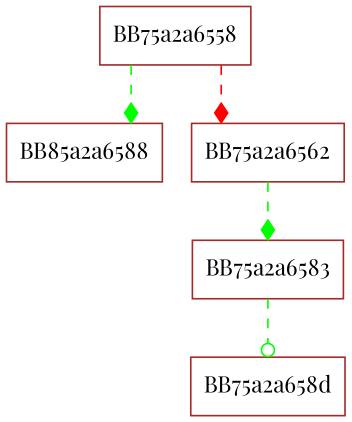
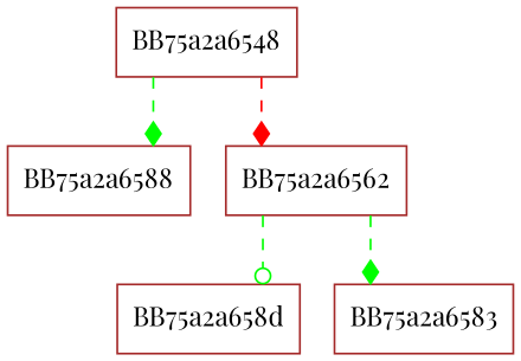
  digraph {
    fontname="Playfair Display"
    splines=ortho
    node [color=brown fontname="Playfair Display" shape=box]
    edge [arrowhead=diamond color=green fontname="Playfair Display" style=dashed]
-   BB75a2a6558
-   BB75a2a6588 [label=BB85a2a6588]
+   BB75a2a6558 [label=BB75a2a6548]
+   BB75a2a6588
    BB75a2a6562
    BB75a2a658d
    BB75a2a6583
    BB75a2a6558 -> BB75a2a6588
    BB75a2a6558 -> BB75a2a6562 [color=red]
-   BB75a2a6583 -> BB75a2a658d [arrowhead=odot]
+   BB75a2a6562 -> BB75a2a658d [arrowhead=odot]
    BB75a2a6562 -> BB75a2a6583
  }
